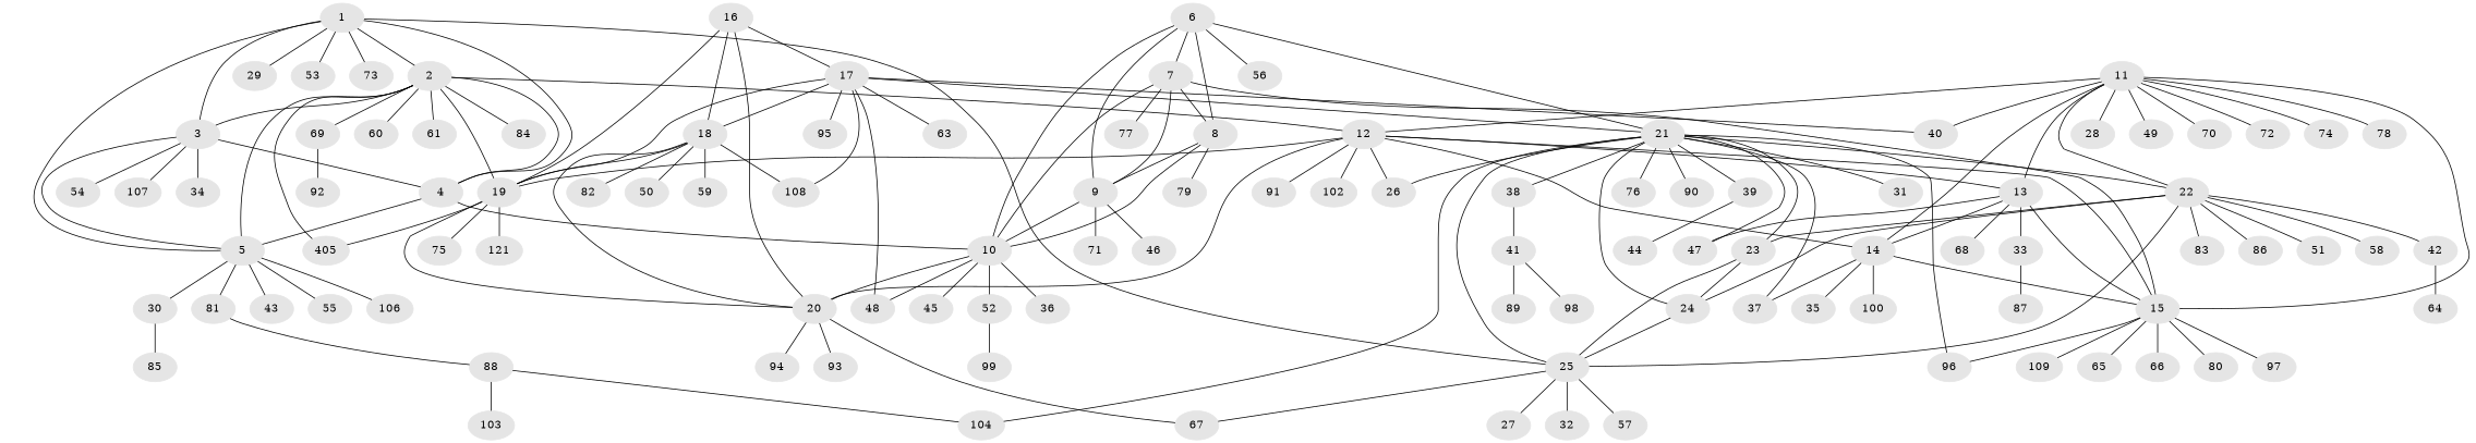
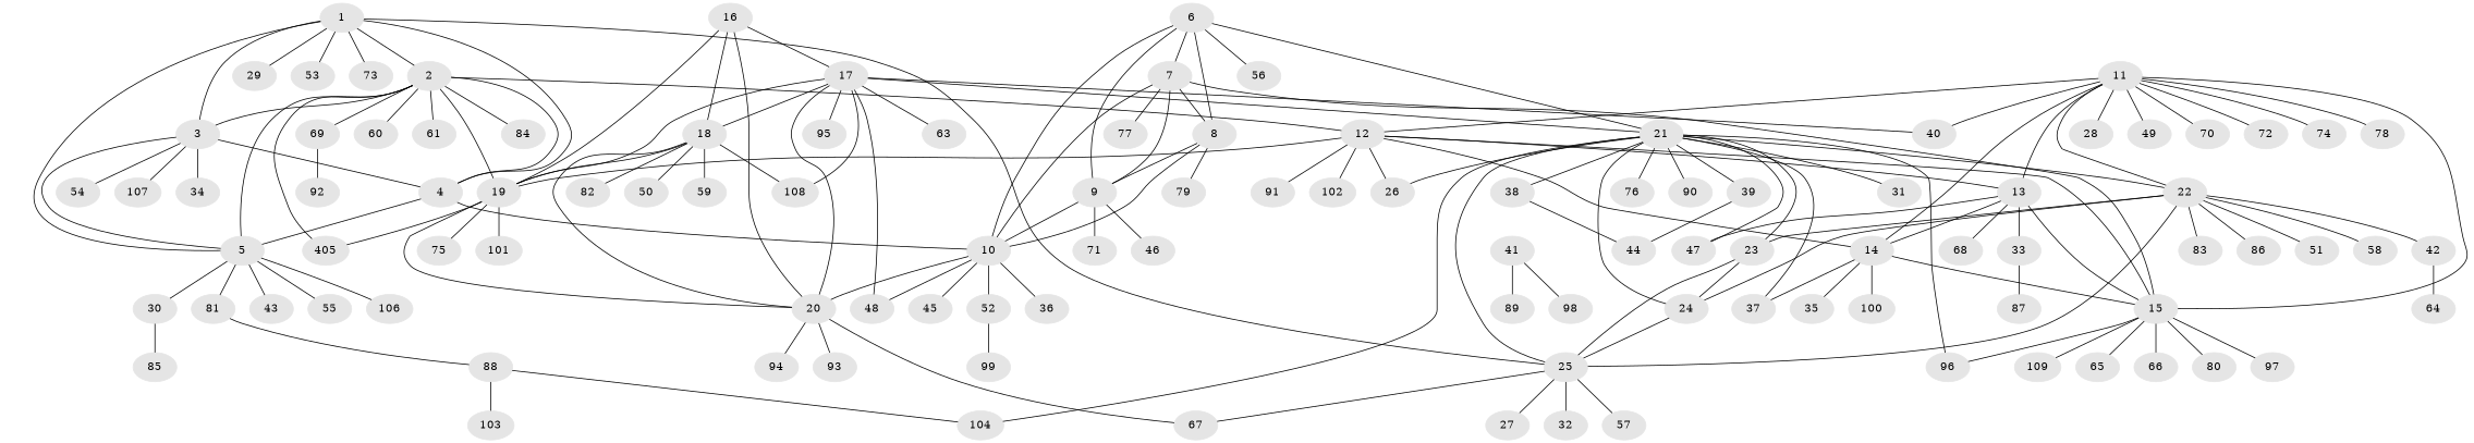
  graph {
    fontname="DejaVu Serif"
    node [color=gray90 fontname="DejaVu Serif" style=filled]
    edge [fontname="DejaVu Serif"]
    1
    2
    3
    4
    5
    25
    29
    53
    73
    12
    19
    60
    61
    69
    84
    n16 [label=405]
    34
    54
    107
    10
    30
    43
    55
    81
    106
    67
    27
    32
    57
    15
    13
    14
    26
    91
    102
    20
    75
-   101 [label=121]
+   101
    92
    36
    45
    48
    52
    85
    88
    6
    7
    8
    9
    21
    56
    77
    79
    46
    71
    22
    47
    37
    96
    23
    24
    31
    38
    39
    76
    90
    104
    65
    66
    80
    97
    109
    93
    94
    99
    11
    28
    40
    49
    70
    72
    74
    78
    33
    68
    35
    100
    42
    51
    58
    83
    86
    87
    16
    17
    18
    63
    95
    108
    50
    59
    82
    41
    44
    64
    89
    98
    103
    1 -- 2
    1 -- 3
    1 -- 4
    1 -- 5
    1 -- 25
    1 -- 29
    1 -- 53
    1 -- 73
    2 -- 3
    2 -- 4
    2 -- 5
    2 -- 12
    2 -- 19
    2 -- 60
    2 -- 61
    2 -- 69
    2 -- 84
    2 -- n16
    3 -- 4
    3 -- 5
    3 -- 34
    3 -- 54
    3 -- 107
    4 -- 5
    4 -- 10
    5 -- 30
    5 -- 43
    5 -- 55
    5 -- 81
    5 -- 106
    25 -- 67
    25 -- 27
    25 -- 32
    25 -- 57
    12 -- 19
    12 -- 15
    12 -- 13
    12 -- 14
    12 -- 26
    12 -- 91
    12 -- 102
    19 -- n16
    19 -- 20
    19 -- 75
    19 -- 101
    69 -- 92
    10 -- 20
    10 -- 36
    10 -- 45
    10 -- 48
    10 -- 52
    30 -- 85
    81 -- 88
    15 -- 96
    15 -- 65
    15 -- 66
    15 -- 80
    15 -- 97
    15 -- 109
    13 -- 15
    13 -- 14
    13 -- 47
    13 -- 33
    13 -- 68
    14 -- 15
    14 -- 37
    14 -- 35
    14 -- 100
    20 -- 67
    20 -- 93
    20 -- 94
    52 -- 99
    88 -- 104
    88 -- 103
    6 -- 10
    6 -- 7
    6 -- 8
    6 -- 9
    6 -- 21
    6 -- 56
    7 -- 10
    7 -- 15
    7 -- 8
    7 -- 9
    7 -- 77
    8 -- 10
    8 -- 9
    8 -- 79
    9 -- 10
    9 -- 46
    9 -- 71
    21 -- 25
    21 -- 26
    21 -- 22
    21 -- 47
    21 -- 37
    21 -- 96
    21 -- 23
    21 -- 24
    21 -- 31
    21 -- 38
    21 -- 39
    21 -- 76
    21 -- 90
    21 -- 104
    22 -- 25
    22 -- 23
    22 -- 24
    22 -- 42
    22 -- 51
    22 -- 58
    22 -- 83
    22 -- 86
    23 -- 25
    23 -- 24
    24 -- 25
-   38 -- 41
+   38 -- 44
    39 -- 44
    11 -- 12
    11 -- 15
    11 -- 13
    11 -- 14
    11 -- 22
    11 -- 28
    11 -- 40
    11 -- 49
    11 -- 70
    11 -- 72
    11 -- 74
    11 -- 78
    33 -- 87
    42 -- 64
    16 -- 19
    16 -- 20
    16 -- 17
    16 -- 18
    17 -- 19
-   12 -- 20
+   17 -- 20
    17 -- 48
    17 -- 21
    17 -- 40
    17 -- 18
    17 -- 63
    17 -- 95
    17 -- 108
    18 -- 19
    18 -- 20
    18 -- 108
    18 -- 50
    18 -- 59
    18 -- 82
    41 -- 89
    41 -- 98
  }
